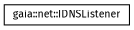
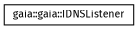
  digraph {
    rankdir=LR
    fontname="Fira Sans"
-   n1 [color=black fillcolor=white fontname="Fira Sans" fontsize=10 height=0.2 label="gaia::net::IDNSListener" shape=record style=filled width=0.4]
+   n1 [color=black fillcolor=white fontname="Fira Sans" fontsize=10 height=0.2 label="gaia::gaia::IDNSListener" shape=record style=filled width=0.4]
  }
